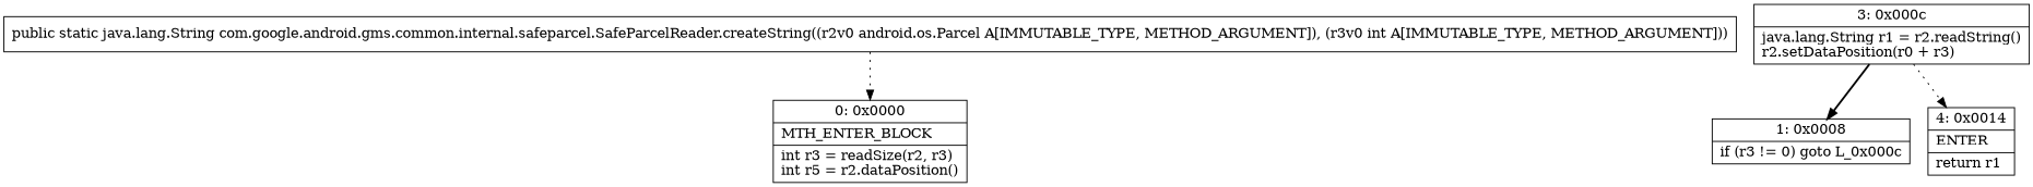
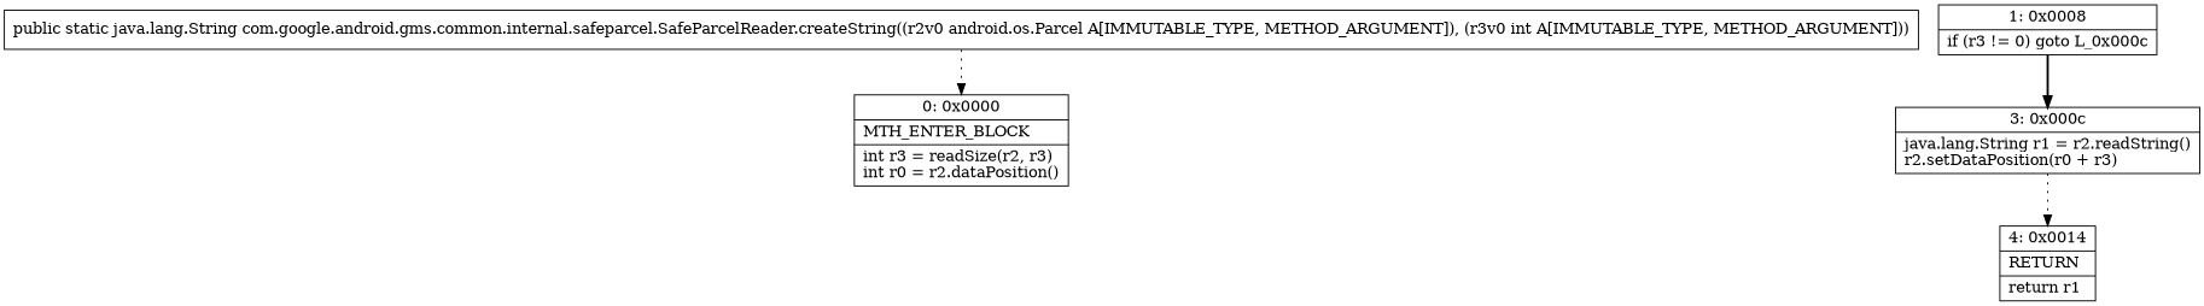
  digraph {
    node [shape=record]
    edge [style=dotted]
-   n1 [label="{0\:\ 0x0000|MTH_ENTER_BLOCK\l|int r3 = readSize(r2, r3)\lint r5 = r2.dataPosition()\l}"]
+   n1 [label="{0\:\ 0x0000|MTH_ENTER_BLOCK\l|int r3 = readSize(r2, r3)\lint r0 = r2.dataPosition()\l}"]
    n2 [label="{1\:\ 0x0008|if (r3 != 0) goto L_0x000c\l}"]
    n3 [label="{3\:\ 0x000c|java.lang.String r1 = r2.readString()\lr2.setDataPosition(r0 + r3)\l}"]
-   n4 [label="{4\:\ 0x0014|ENTER\l|return r1\l}"]
+   n4 [label="{4\:\ 0x0014|RETURN\l|return r1\l}"]
    n5 [label="{public static java.lang.String com.google.android.gms.common.internal.safeparcel.SafeParcelReader.createString((r2v0 android.os.Parcel A[IMMUTABLE_TYPE, METHOD_ARGUMENT]), (r3v0 int A[IMMUTABLE_TYPE, METHOD_ARGUMENT])) }"]
-   n3 -> n2 [style=bold]
+   n2 -> n3 [style=bold]
    n3 -> n4
    n5 -> n1
  }
